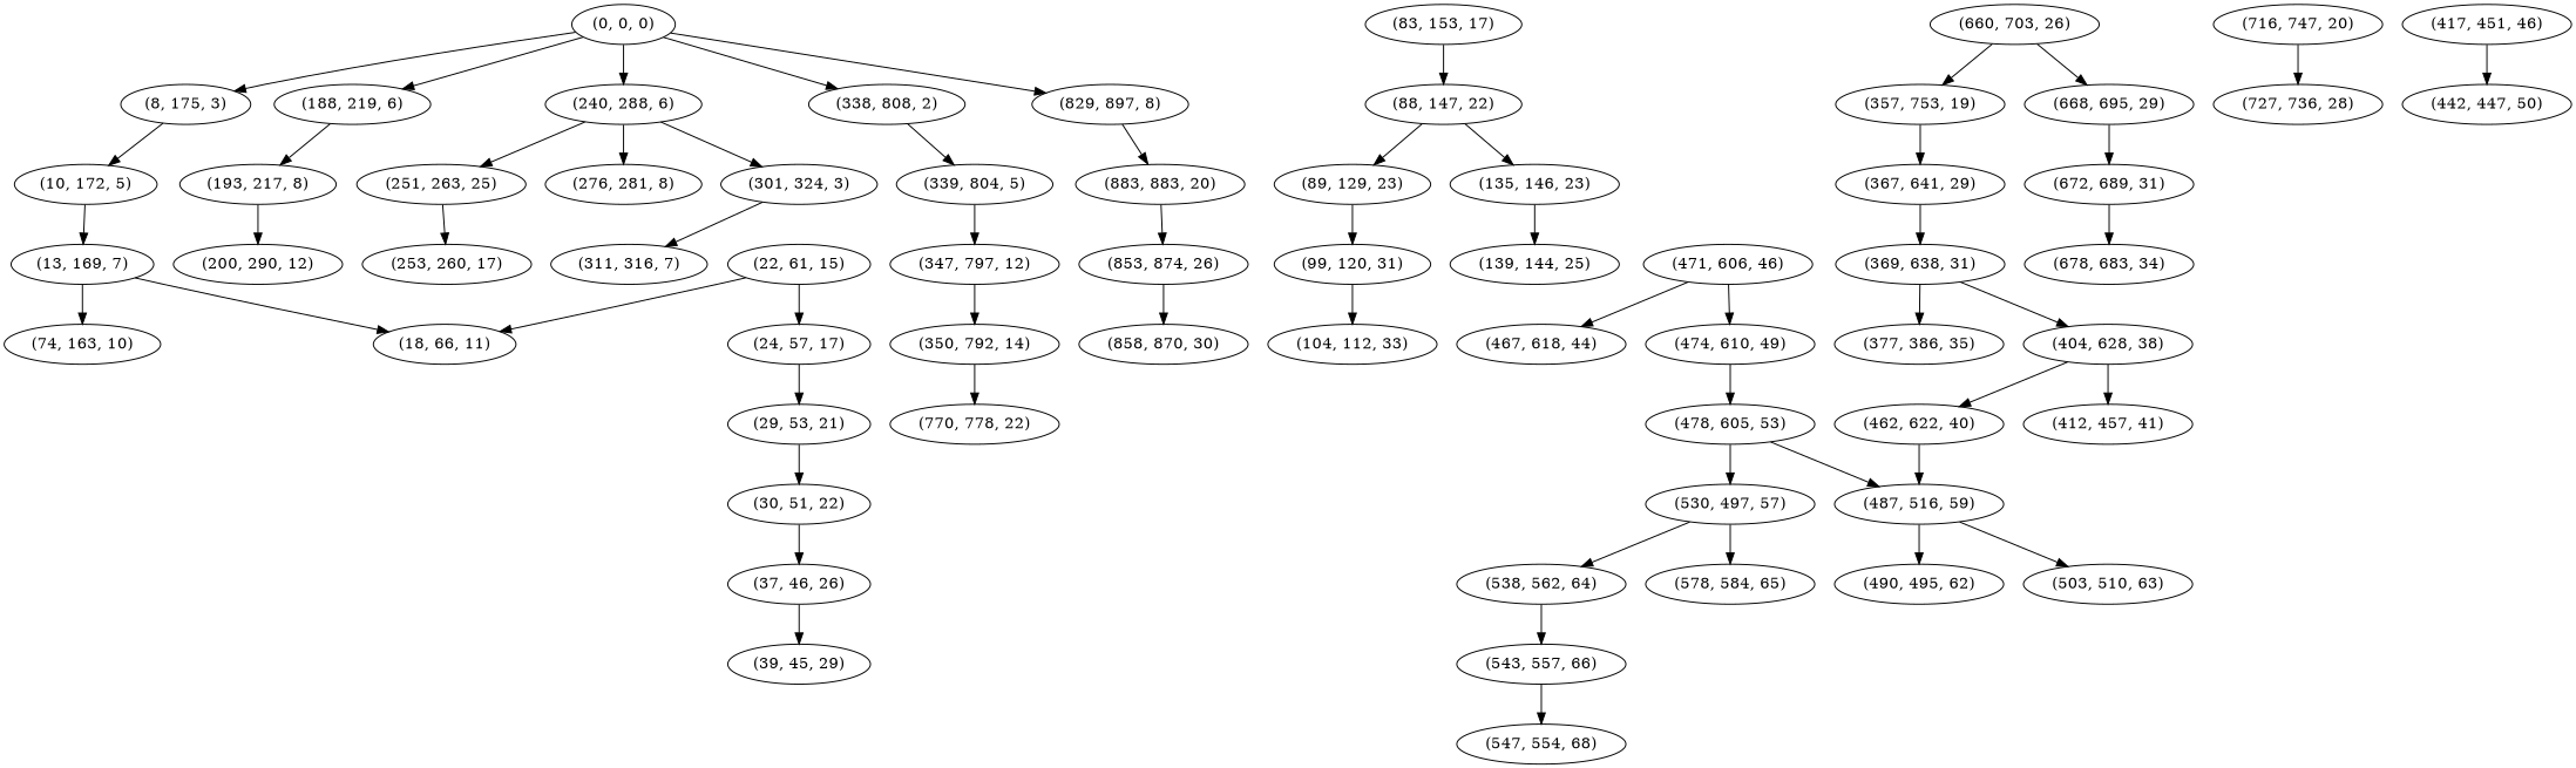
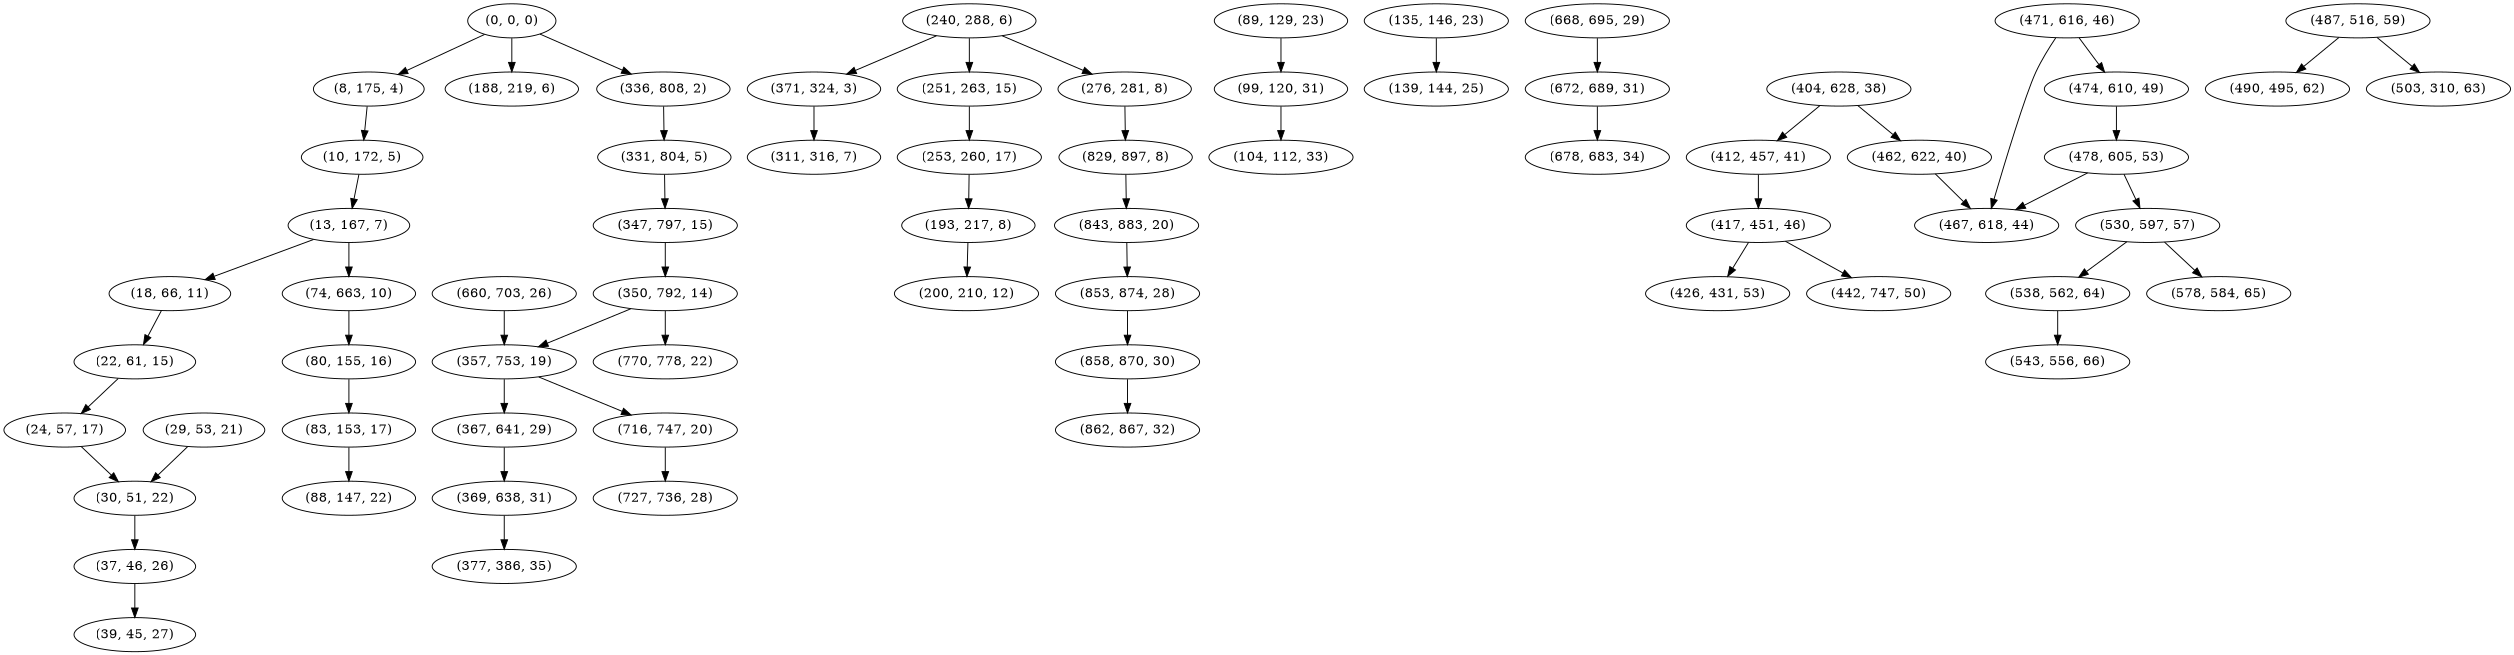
  digraph {
    "(0, 0, 0)"
-   "(8, 175, 4)" [label="(8, 175, 3)"]
+   "(8, 175, 4)"
    "(188, 219, 6)"
    "(240, 288, 6)"
-   "(336, 808, 2)" [label="(338, 808, 2)"]
+   "(336, 808, 2)"
    "(829, 897, 8)"
    "(10, 172, 5)"
    "(193, 217, 8)"
-   "(301, 324, 3)"
-   "(251, 263, 15)" [label="(251, 263, 25)"]
+   "(301, 324, 3)" [label="(371, 324, 3)"]
+   "(251, 263, 15)"
    "(276, 281, 8)"
    "(311, 316, 7)"
-   "(339, 804, 5)"
-   "(843, 883, 20)" [label="(883, 883, 20)"]
-   "(13, 169, 7)"
+   "(339, 804, 5)" [label="(331, 804, 5)"]
+   "(843, 883, 20)"
+   "(13, 169, 7)" [label="(13, 167, 7)"]
    "(18, 66, 11)"
-   "(74, 163, 10)"
+   "(74, 163, 10)" [label="(74, 663, 10)"]
    "(22, 61, 15)"
+   "(80, 155, 16)"
    "(24, 57, 17)"
    "(29, 53, 21)"
    "(30, 51, 22)"
    "(37, 46, 26)"
-   "(39, 45, 27)" [label="(39, 45, 29)"]
+   "(39, 45, 27)"
    "(83, 153, 17)"
    "(88, 147, 22)"
    "(89, 129, 23)"
    "(135, 146, 23)"
    "(99, 120, 31)"
    "(139, 144, 25)"
    "(104, 112, 33)"
-   "(200, 210, 12)" [label="(200, 290, 12)"]
+   "(200, 210, 12)"
    "(253, 260, 17)"
-   "(347, 797, 12)"
+   "(347, 797, 12)" [label="(347, 797, 15)"]
    "(350, 792, 14)"
    "(357, 753, 19)"
    "(770, 778, 22)"
    "(367, 641, 29)"
    "(716, 747, 20)"
    "(369, 638, 31)"
    "(660, 703, 26)"
    "(668, 695, 29)"
    "(727, 736, 28)"
    "(377, 386, 35)"
    "(404, 628, 38)"
    "(412, 457, 41)"
    "(462, 622, 40)"
    "(417, 451, 46)"
    "(467, 618, 44)"
-   "(442, 447, 50)"
-   "(471, 616, 46)" [label="(471, 606, 46)"]
+   "(426, 431, 53)"
+   "(442, 447, 50)" [label="(442, 747, 50)"]
+   "(471, 616, 46)"
    "(474, 610, 49)"
    "(478, 605, 53)"
    "(487, 516, 59)"
-   "(530, 597, 57)" [label="(530, 497, 57)"]
+   "(530, 597, 57)"
    "(490, 495, 62)"
-   "(503, 510, 63)"
+   "(503, 510, 63)" [label="(503, 310, 63)"]
    "(538, 562, 64)"
    "(578, 584, 65)"
-   "(543, 556, 66)" [label="(543, 557, 66)"]
-   "(547, 554, 68)"
+   "(543, 556, 66)"
    "(672, 689, 31)"
    "(678, 683, 34)"
-   "(853, 874, 26)"
+   "(853, 874, 26)" [label="(853, 874, 28)"]
    "(858, 870, 30)"
+   "(862, 867, 32)"
    "(0, 0, 0)" -> "(8, 175, 4)"
    "(0, 0, 0)" -> "(188, 219, 6)"
-   "(0, 0, 0)" -> "(240, 288, 6)"
    "(0, 0, 0)" -> "(336, 808, 2)"
-   "(0, 0, 0)" -> "(829, 897, 8)"
+   "(276, 281, 8)" -> "(829, 897, 8)"
    "(8, 175, 4)" -> "(10, 172, 5)"
-   "(188, 219, 6)" -> "(193, 217, 8)"
+   "(253, 260, 17)" -> "(193, 217, 8)"
    "(240, 288, 6)" -> "(301, 324, 3)"
    "(240, 288, 6)" -> "(251, 263, 15)"
    "(240, 288, 6)" -> "(276, 281, 8)"
    "(336, 808, 2)" -> "(339, 804, 5)"
    "(829, 897, 8)" -> "(843, 883, 20)"
    "(10, 172, 5)" -> "(13, 169, 7)"
    "(193, 217, 8)" -> "(200, 210, 12)"
    "(301, 324, 3)" -> "(311, 316, 7)"
    "(251, 263, 15)" -> "(253, 260, 17)"
    "(339, 804, 5)" -> "(347, 797, 12)"
    "(843, 883, 20)" -> "(853, 874, 26)"
    "(13, 169, 7)" -> "(18, 66, 11)"
    "(13, 169, 7)" -> "(74, 163, 10)"
-   "(22, 61, 15)" -> "(18, 66, 11)"
+   "(18, 66, 11)" -> "(22, 61, 15)"
+   "(74, 163, 10)" -> "(80, 155, 16)"
    "(22, 61, 15)" -> "(24, 57, 17)"
-   "(24, 57, 17)" -> "(29, 53, 21)"
+   "(80, 155, 16)" -> "(83, 153, 17)"
+   "(24, 57, 17)" -> "(30, 51, 22)"
    "(29, 53, 21)" -> "(30, 51, 22)"
    "(30, 51, 22)" -> "(37, 46, 26)"
    "(37, 46, 26)" -> "(39, 45, 27)"
    "(83, 153, 17)" -> "(88, 147, 22)"
-   "(88, 147, 22)" -> "(89, 129, 23)"
-   "(88, 147, 22)" -> "(135, 146, 23)"
    "(89, 129, 23)" -> "(99, 120, 31)"
    "(135, 146, 23)" -> "(139, 144, 25)"
    "(99, 120, 31)" -> "(104, 112, 33)"
    "(347, 797, 12)" -> "(350, 792, 14)"
+   "(350, 792, 14)" -> "(357, 753, 19)"
    "(350, 792, 14)" -> "(770, 778, 22)"
    "(357, 753, 19)" -> "(367, 641, 29)"
+   "(357, 753, 19)" -> "(716, 747, 20)"
    "(367, 641, 29)" -> "(369, 638, 31)"
    "(716, 747, 20)" -> "(727, 736, 28)"
    "(369, 638, 31)" -> "(377, 386, 35)"
-   "(369, 638, 31)" -> "(404, 628, 38)"
    "(660, 703, 26)" -> "(357, 753, 19)"
-   "(660, 703, 26)" -> "(668, 695, 29)"
    "(668, 695, 29)" -> "(672, 689, 31)"
    "(404, 628, 38)" -> "(412, 457, 41)"
    "(404, 628, 38)" -> "(462, 622, 40)"
-   "(462, 622, 40)" -> "(487, 516, 59)"
+   "(412, 457, 41)" -> "(417, 451, 46)"
+   "(462, 622, 40)" -> "(467, 618, 44)"
+   "(417, 451, 46)" -> "(426, 431, 53)"
    "(417, 451, 46)" -> "(442, 447, 50)"
    "(471, 616, 46)" -> "(467, 618, 44)"
    "(471, 616, 46)" -> "(474, 610, 49)"
    "(474, 610, 49)" -> "(478, 605, 53)"
-   "(478, 605, 53)" -> "(487, 516, 59)"
+   "(478, 605, 53)" -> "(467, 618, 44)"
    "(478, 605, 53)" -> "(530, 597, 57)"
    "(487, 516, 59)" -> "(490, 495, 62)"
    "(487, 516, 59)" -> "(503, 510, 63)"
    "(530, 597, 57)" -> "(538, 562, 64)"
    "(530, 597, 57)" -> "(578, 584, 65)"
    "(538, 562, 64)" -> "(543, 556, 66)"
-   "(543, 556, 66)" -> "(547, 554, 68)"
    "(672, 689, 31)" -> "(678, 683, 34)"
    "(853, 874, 26)" -> "(858, 870, 30)"
+   "(858, 870, 30)" -> "(862, 867, 32)"
  }
